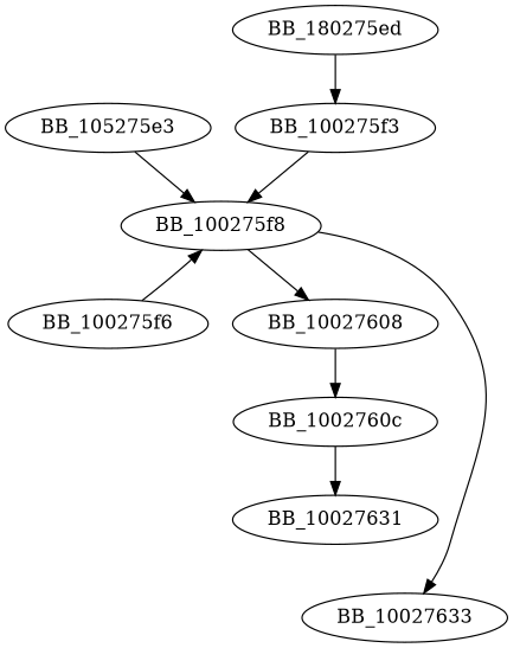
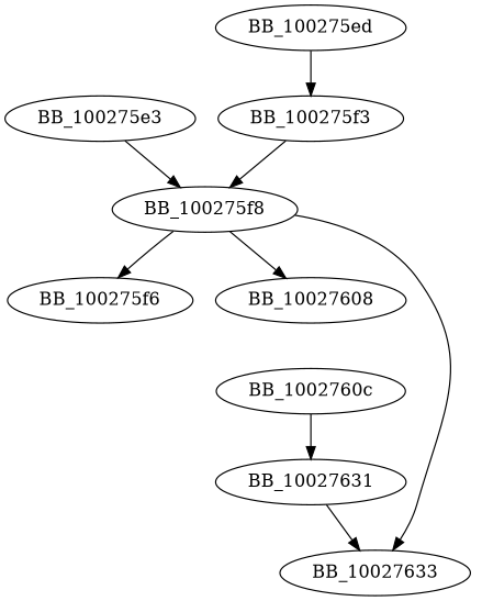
  digraph {
-   BB_100275e3 [label=BB_105275e3]
+   BB_100275e3
    BB_100275f8
    n3 [label=BB_100275f3]
-   BB_100275ed [label=BB_180275ed]
+   BB_100275ed
    BB_100275f6
    BB_10027608
    BB_10027633
    BB_1002760c
    BB_10027631
    BB_100275e3 -> BB_100275f8
    BB_100275f8 -> BB_10027608
    BB_100275f8 -> BB_10027633
    n3 -> BB_100275f8
    BB_100275ed -> n3
-   BB_100275f6 -> BB_100275f8
-   BB_10027608 -> BB_1002760c
+   BB_100275f8 -> BB_100275f6
    BB_1002760c -> BB_10027631
+   BB_10027631 -> BB_10027633
  }
